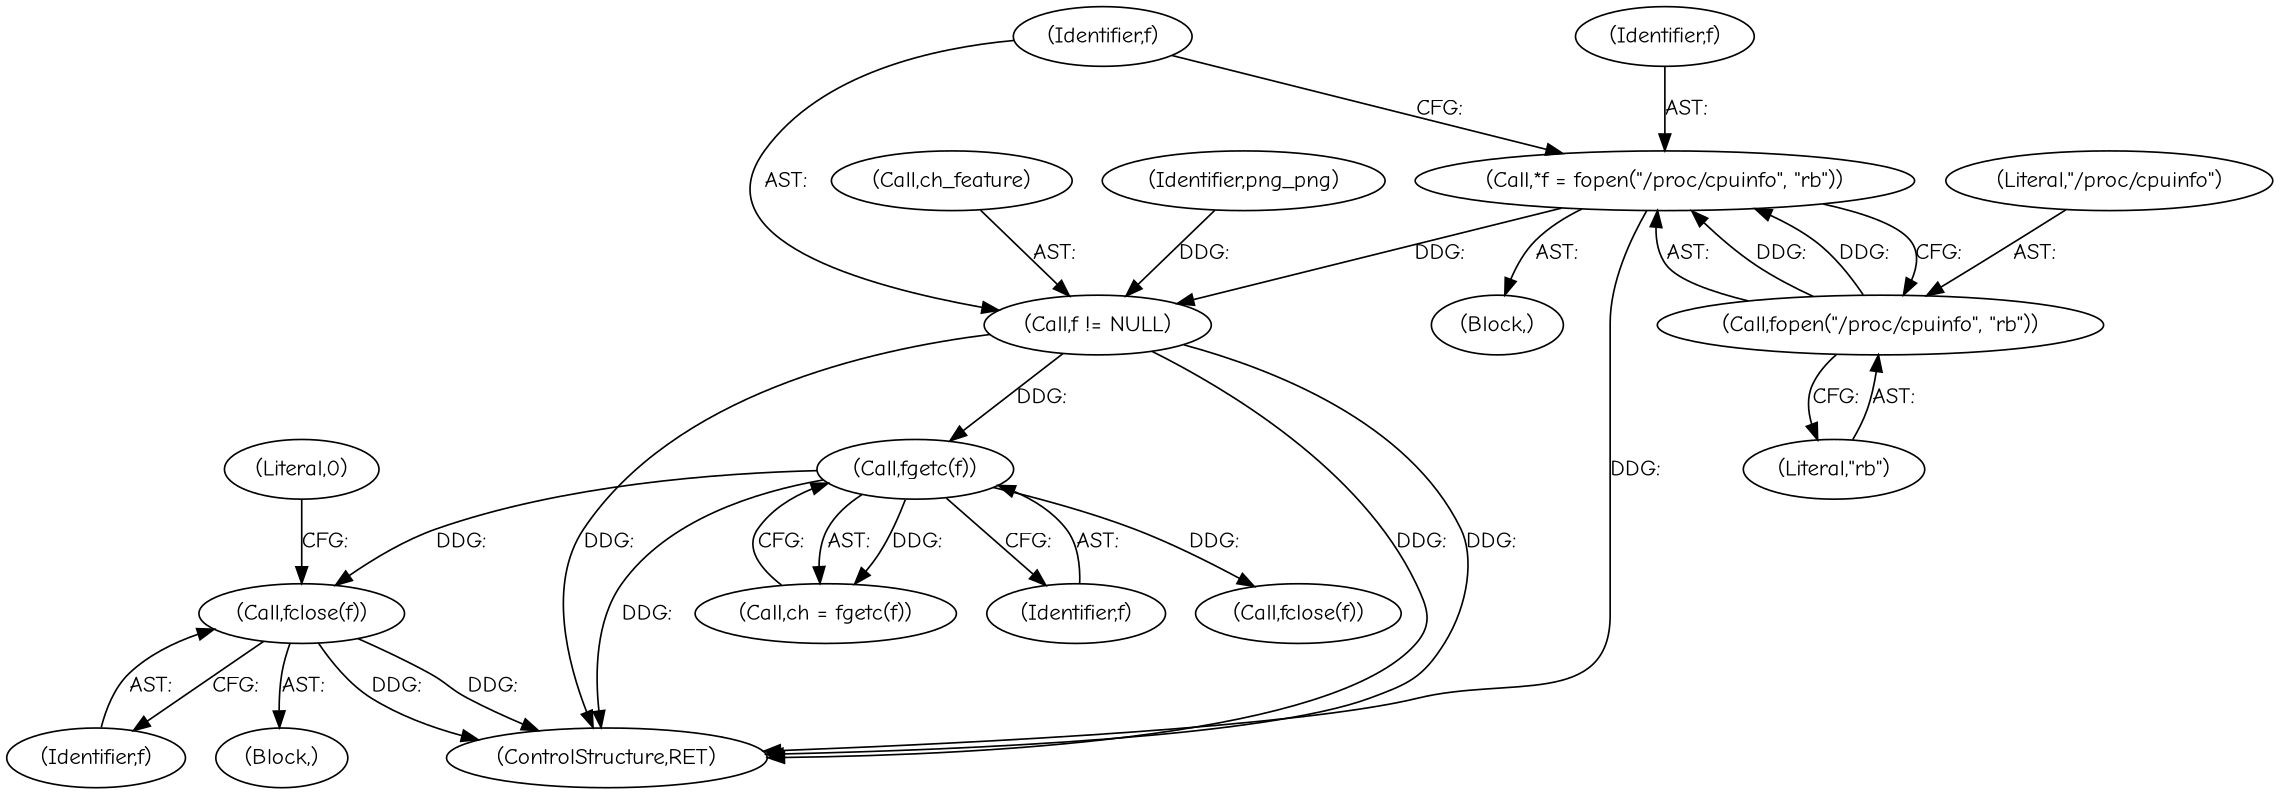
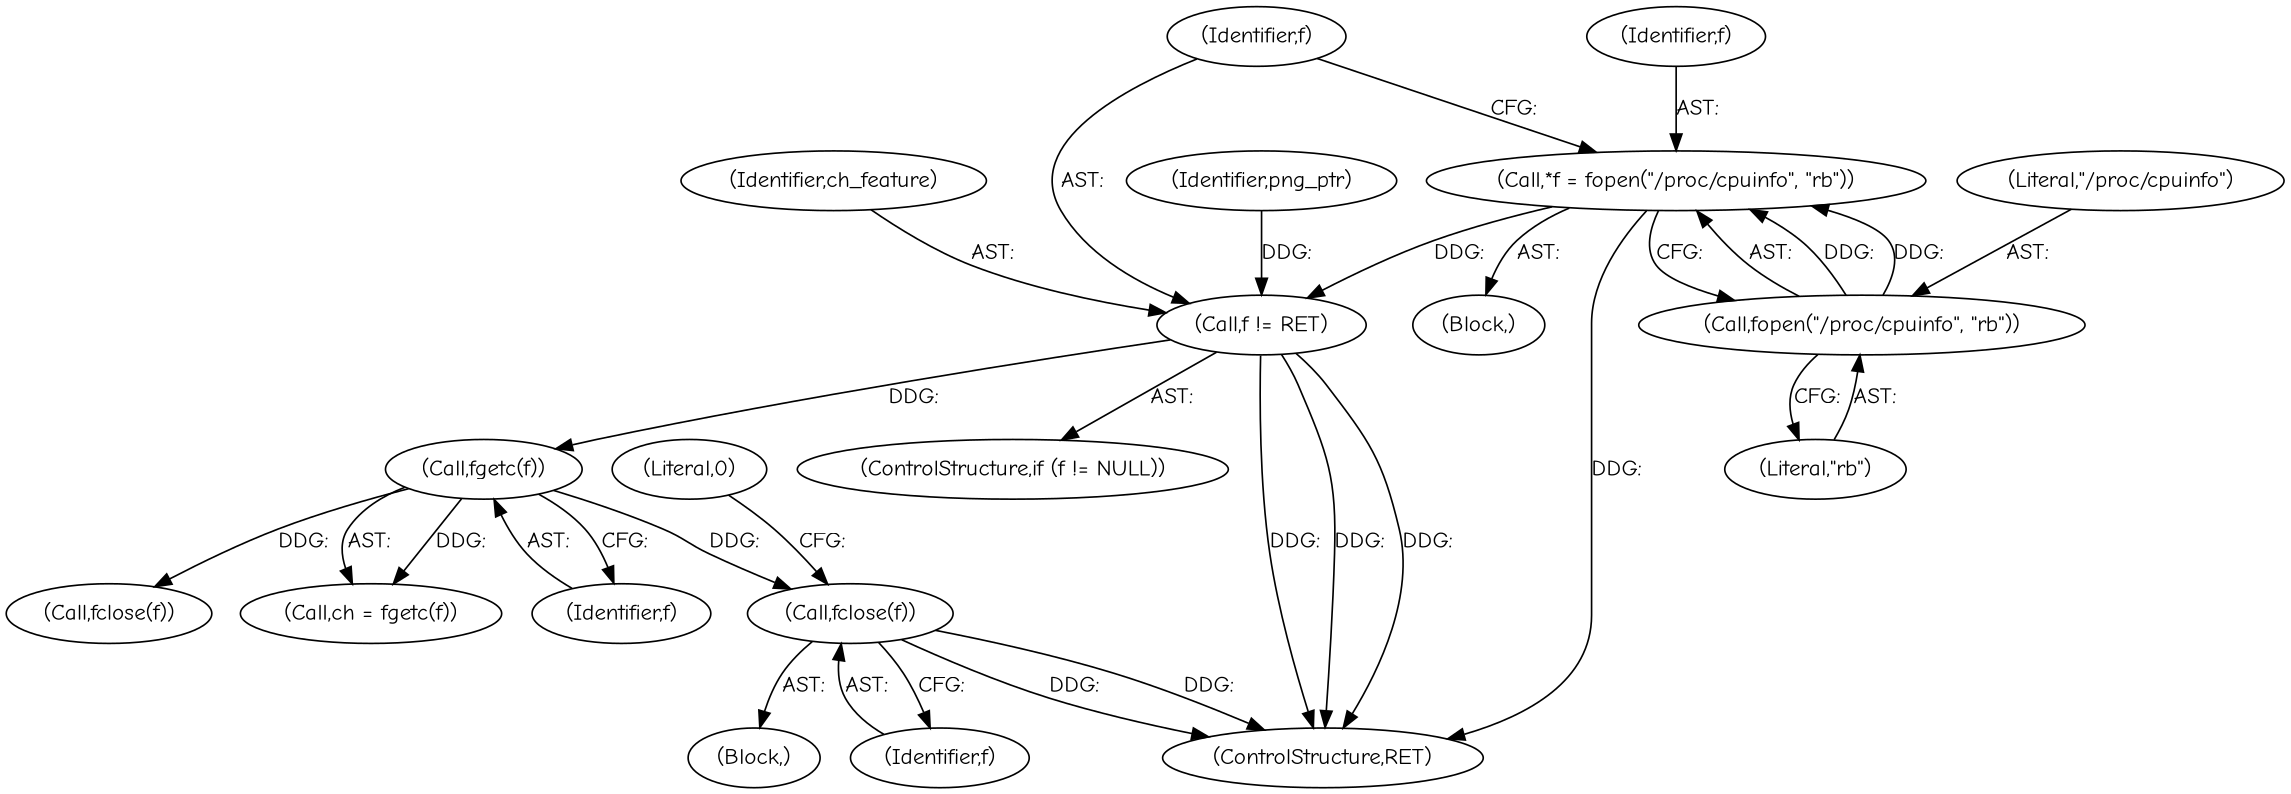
  digraph {
    fontname="Comic Neue"
    node [fontname="Comic Neue"]
    edge [fontname="Comic Neue"]
    n1 [label="(Call,fclose(f))"]
    n2 [label="(Block,)"]
    n3 [label="(Identifier,f)"]
    n4 [label="(ControlStructure,RET)"]
    n5 [label="(Call,fgetc(f))"]
    n6 [label="(Identifier,f)"]
    n7 [label="(Call,fclose(f))"]
    n8 [label="(Call,ch = fgetc(f))"]
-   n9 [label="(Call,f != NULL)"]
+   n9 [label="(Call,f != RET)"]
+   n10 [label="(ControlStructure,if (f != NULL))"]
    n11 [label="(Call,*f = fopen(\"/proc/cpuinfo\", \"rb\"))"]
    n12 [label="(Call,fopen(\"/proc/cpuinfo\", \"rb\"))"]
    n13 [label="(Block,)"]
    n14 [label="(Literal,\"rb\")"]
    n15 [label="(Literal,0)"]
    n16 [label="(Identifier,f)"]
-   n17 [label="(Call,ch_feature)"]
+   n17 [label="(Identifier,ch_feature)"]
    n18 [label="(Identifier,f)"]
-   n19 [label="(Identifier,png_png)"]
+   n19 [label="(Identifier,png_ptr)"]
    n20 [label="(Literal,\"/proc/cpuinfo\")"]
    n1 -> n2 [label="AST: "]
    n1 -> n3 [label="CFG: "]
    n1 -> n4 [label="DDG: "]
    n1 -> n4 [label="DDG: "]
    n3 -> n1 [label="AST: "]
    n5 -> n1 [label="DDG: "]
-   n5 -> n4 [label="DDG: "]
    n5 -> n6 [label="CFG: "]
    n5 -> n7 [label="DDG: "]
    n5 -> n8 [label="AST: "]
    n5 -> n8 [label="DDG: "]
    n6 -> n5 [label="AST: "]
-   n8 -> n5 [label="CFG: "]
    n9 -> n4 [label="DDG: "]
    n9 -> n4 [label="DDG: "]
    n9 -> n4 [label="DDG: "]
    n9 -> n5 [label="DDG: "]
+   n9 -> n10 [label="AST: "]
    n11 -> n4 [label="DDG: "]
    n11 -> n9 [label="DDG: "]
    n11 -> n12 [label="CFG: "]
    n11 -> n13 [label="AST: "]
    n12 -> n11 [label="AST: "]
    n12 -> n11 [label="DDG: "]
    n12 -> n11 [label="DDG: "]
    n12 -> n14 [label="CFG: "]
    n14 -> n12 [label="AST: "]
    n15 -> n1 [label="CFG: "]
    n16 -> n11 [label="AST: "]
    n17 -> n9 [label="AST: "]
    n18 -> n9 [label="AST: "]
    n18 -> n11 [label="CFG: "]
    n19 -> n9 [label="DDG: "]
    n20 -> n12 [label="AST: "]
  }
